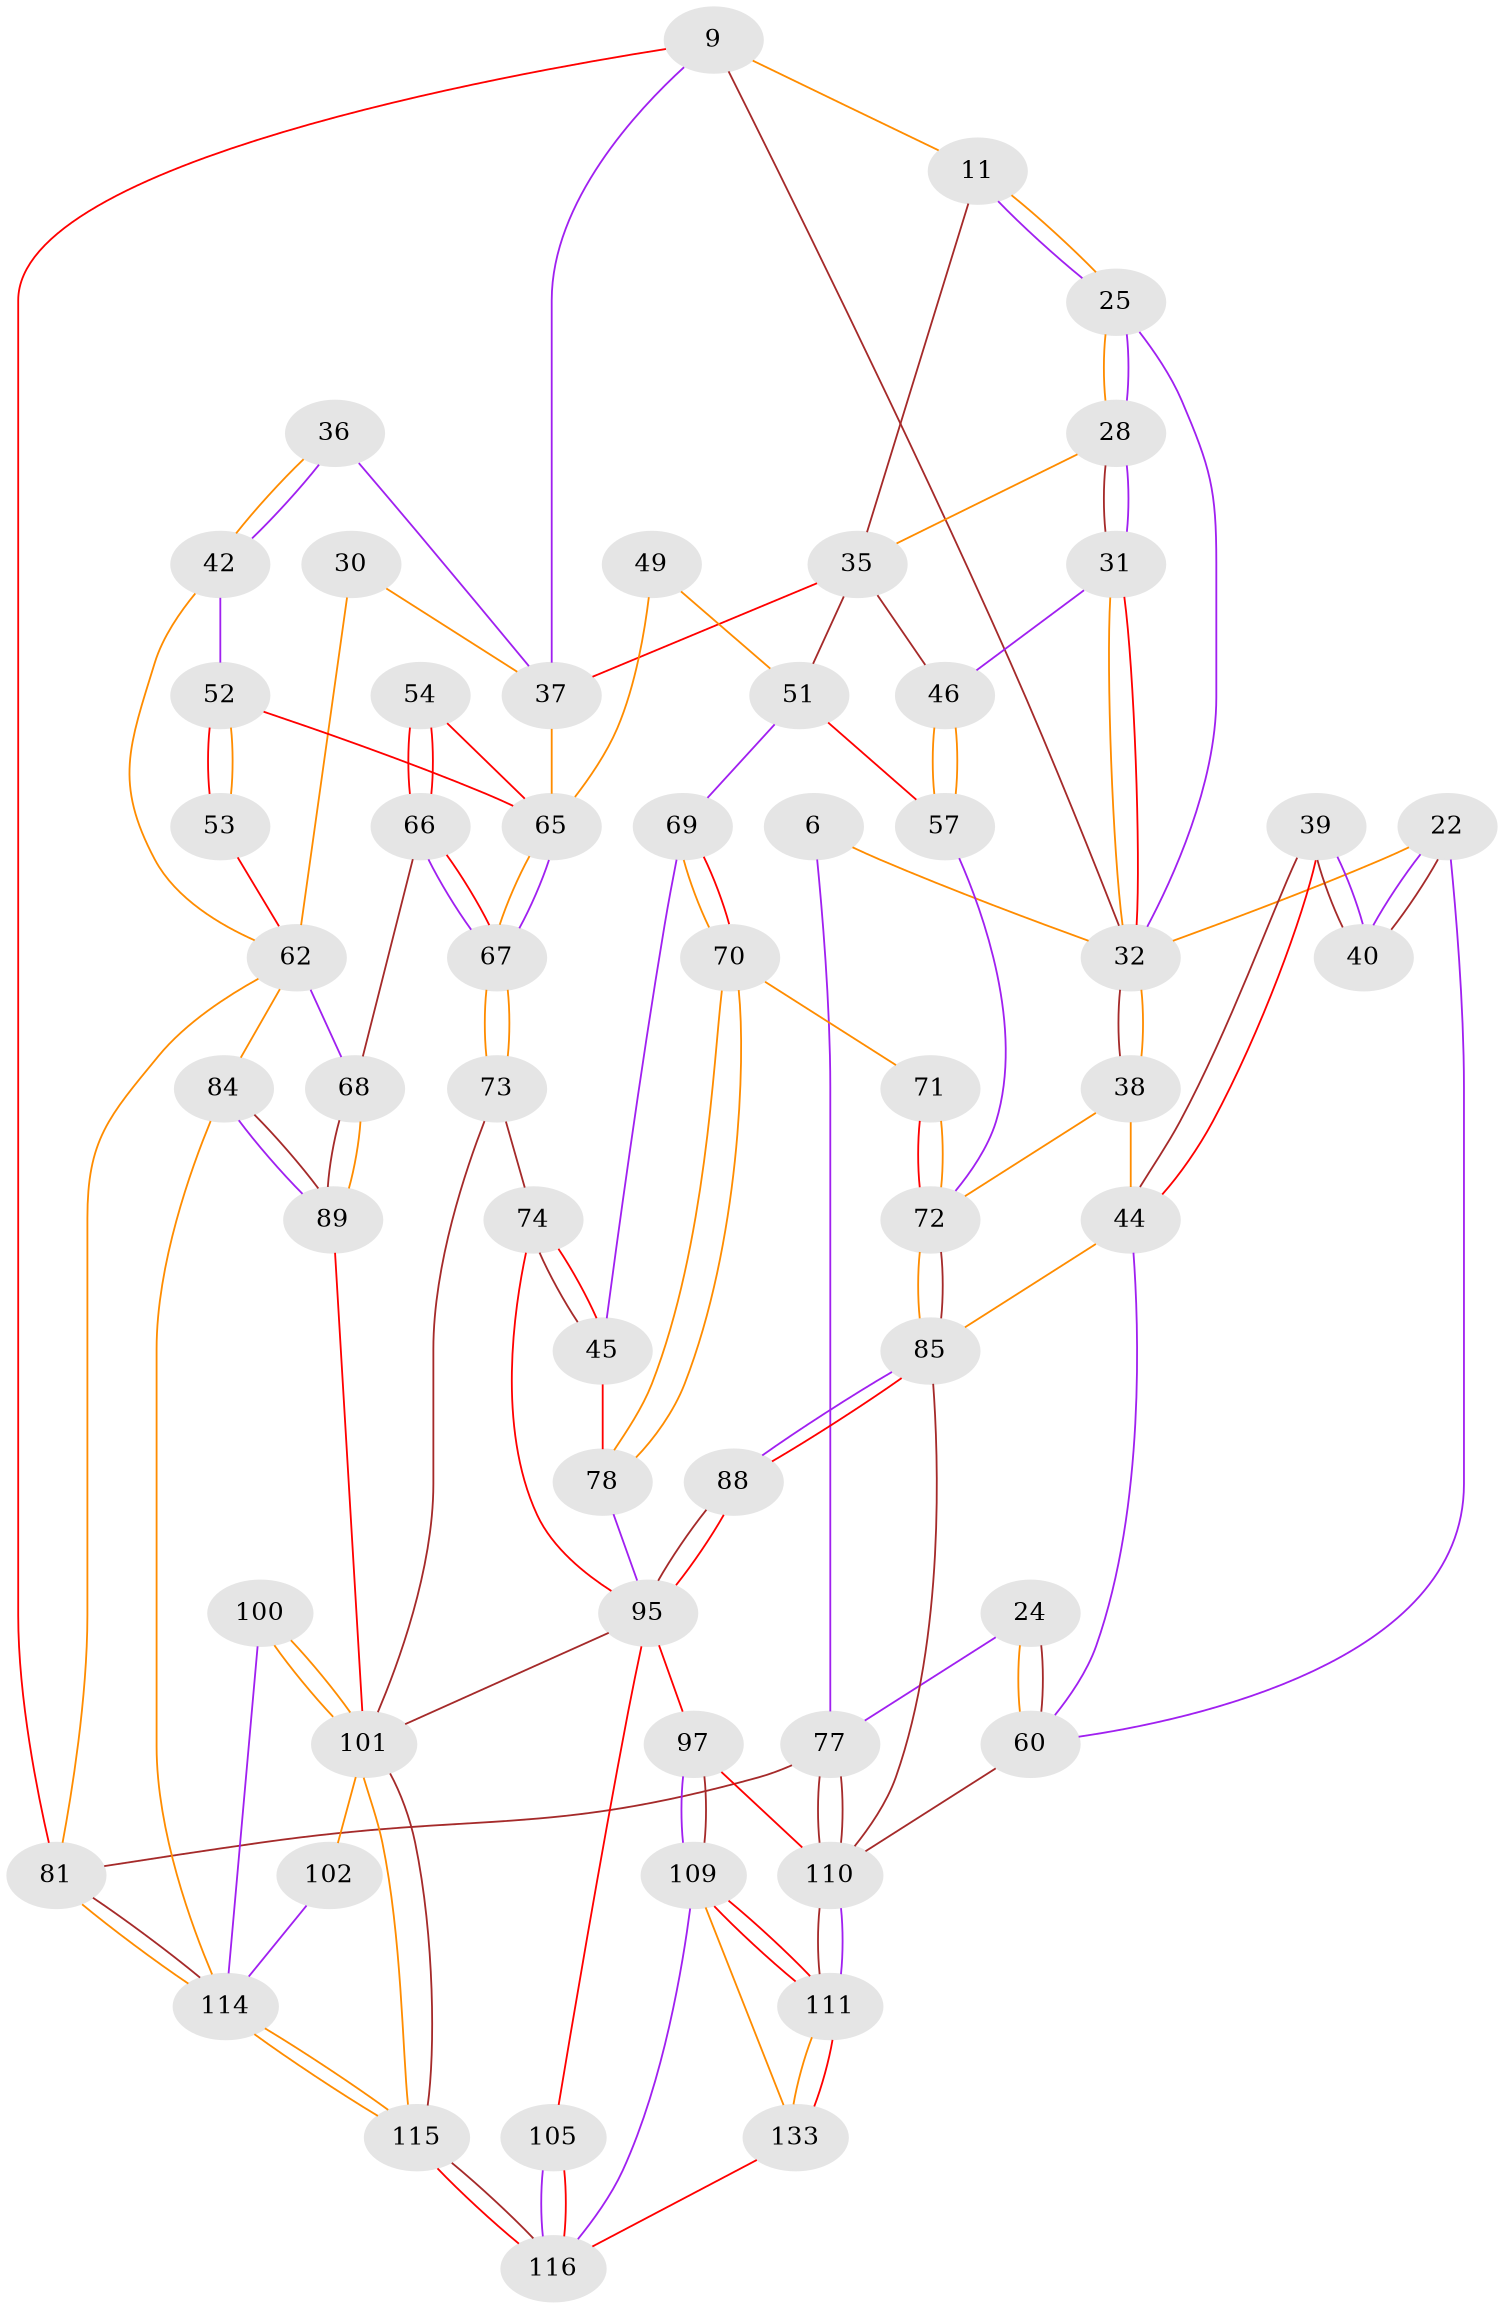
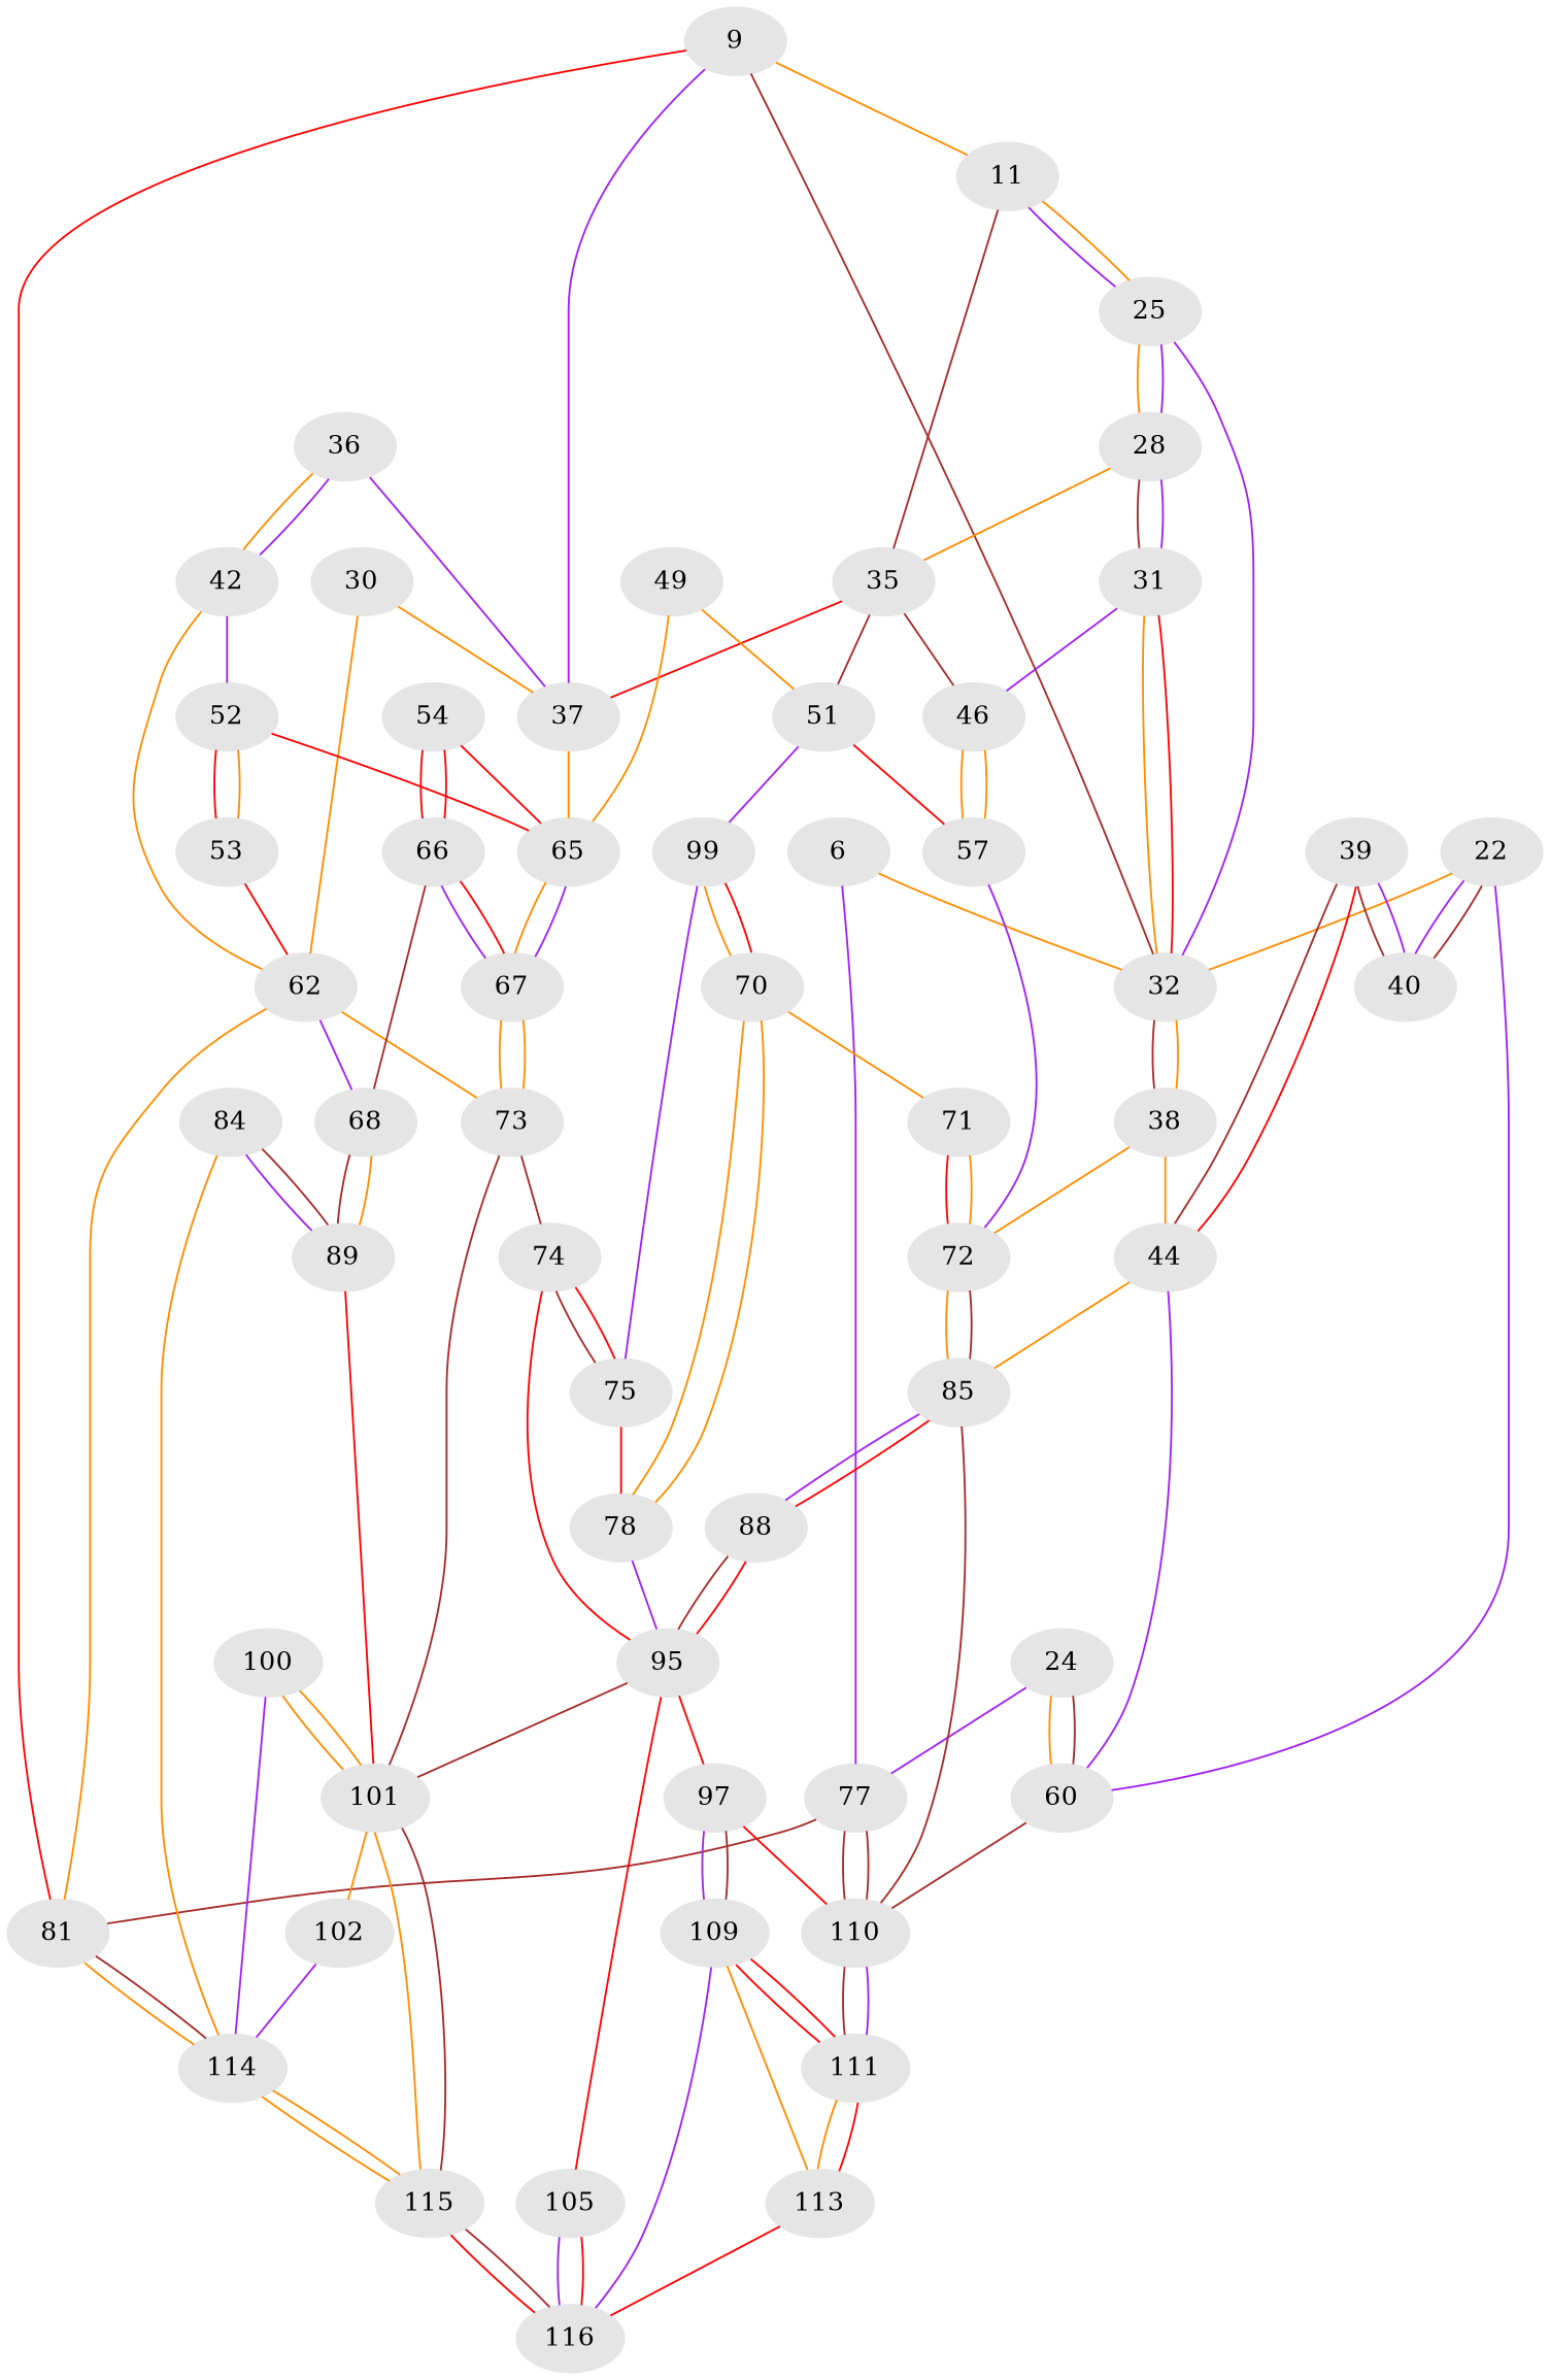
  graph {
    node [color=gray90 style=filled]
    edge [color=darkorange]
    32 [super="+21+20+8"]
    6
    77 [super="+5"]
    38
    81 [super="+4"]
    110 [super="+98+80+76"]
    9 [super="+3+7"]
    11 [super="+10"]
    37 [super="+33+14+15+19"]
    25
    35 [super="+34+27"]
    65 [super="+55+48"]
    114 [super="+104+103"]
    28
    46
    51 [super="+50"]
    22
    40
    60 [super="+45+23"]
    24
    31
    30 [super="+18+16"]
    62 [super="+56+61"]
    68
    84
    57
    72 [super="+63+59"]
    44
-   69
+   69 [label=99]
    36
    42
    52
    67
    39
    85 [super="+79"]
    53
    88
    49
    70
-   75 [label=45]
+   75
    54
    66
    111
    89
    73
    74
    101 [super="+92+91+99"]
    71
    78
    95 [super="+94+87"]
    102
    115
    97 [super="+96"]
    105
    109 [super="+108"]
    116 [super="+112"]
-   113 [label=133]
+   113
    100
    32 -- 38 [color=brown]
    32 -- 38
    6 -- 32
    6 -- 77 [color=purple]
    77 -- 81 [color=brown weight=2]
    77 -- 110 [color=brown weight=2]
    77 -- 110 [color=brown]
    38 -- 72
    38 -- 44
    81 -- 114 [weight=2]
    81 -- 114 [color=brown]
    110 -- 111 [color=brown]
    110 -- 111 [color=purple]
    9 -- 32 [color=brown]
    9 -- 81 [color=red]
    9 -- 11 [weight=2]
    9 -- 37 [color=purple weight=2]
    11 -- 25 [color=purple]
    11 -- 25
    11 -- 35 [color=brown]
    37 -- 65
    25 -- 32 [color=purple]
    25 -- 28
    25 -- 28 [color=purple]
    35 -- 37 [color=red weight=2]
    35 -- 46 [color=brown]
    35 -- 51 [color=brown]
    65 -- 67
    65 -- 67 [color=purple]
    114 -- 115
    114 -- 115
    28 -- 35
    28 -- 31 [color=brown]
    28 -- 31 [color=purple]
    46 -- 57
    46 -- 57
    51 -- 57 [color=red]
    51 -- 69 [color=purple]
    22 -- 32
    22 -- 40 [color=purple]
    22 -- 40 [color=brown]
    22 -- 60 [color=purple]
    60 -- 110 [color=brown]
    24 -- 77 [color=purple]
    24 -- 60 [weight=2]
    24 -- 60 [color=brown]
    31 -- 32
    31 -- 32 [color=red]
    31 -- 46 [color=purple]
    30 -- 37 [weight=2]
    30 -- 62 [weight=3]
    62 -- 81
    62 -- 68 [color=purple]
-   62 -- 84
+   62 -- 73
    68 -- 89 [color=brown]
    68 -- 89
    84 -- 114
    84 -- 89 [color=purple]
    84 -- 89 [color=brown]
    57 -- 72 [color=purple]
    72 -- 85 [weight=2]
    72 -- 85 [color=brown]
    44 -- 60 [color=purple]
    44 -- 85
    69 -- 70
    69 -- 70 [color=red]
    69 -- 75 [color=purple]
    36 -- 37 [color=purple weight=2]
    36 -- 42
    36 -- 42 [color=purple]
    42 -- 62
    42 -- 52 [color=purple]
    52 -- 65 [color=red]
    52 -- 53 [color=red]
    52 -- 53
    67 -- 73
    67 -- 73
    39 -- 40 [color=brown]
    39 -- 40 [color=purple]
    39 -- 44 [color=brown]
    39 -- 44 [color=red]
    85 -- 110 [color=brown]
    85 -- 88 [color=purple]
    85 -- 88 [color=red]
    53 -- 62 [color=red]
    88 -- 95 [color=brown weight=2]
    88 -- 95 [color=red]
    49 -- 65 [weight=2]
    49 -- 51
    70 -- 71
    70 -- 78
    70 -- 78
    75 -- 78 [color=red]
    54 -- 65 [color=red]
    54 -- 66 [color=red]
    54 -- 66 [color=red]
    66 -- 68 [color=brown]
    66 -- 67 [color=purple]
    66 -- 67 [color=red]
    111 -- 113
    111 -- 113 [color=red]
    89 -- 101 [color=red]
    73 -- 74 [color=brown]
    73 -- 101 [color=brown]
    74 -- 75 [color=brown]
    74 -- 75 [color=red]
    74 -- 95 [color=red]
    101 -- 102
    101 -- 115
    101 -- 115 [color=brown]
    71 -- 72 [color=red weight=2]
    71 -- 72
    78 -- 95 [color=purple]
    95 -- 101 [color=brown]
    95 -- 97 [color=red]
    95 -- 105 [color=red]
    102 -- 114 [color=purple weight=2]
    115 -- 116 [color=red]
    115 -- 116 [color=brown]
    97 -- 110 [color=red]
    97 -- 109 [color=purple weight=2]
    97 -- 109 [color=brown]
    105 -- 116 [color=purple weight=2]
    105 -- 116 [color=red]
    109 -- 111 [color=red]
    109 -- 111 [color=red]
    109 -- 116 [color=purple]
    109 -- 113
    113 -- 116 [color=red]
    100 -- 114 [color=purple]
    100 -- 101 [weight=2]
    100 -- 101
  }
